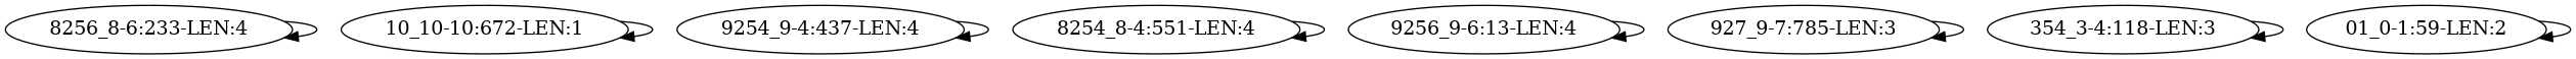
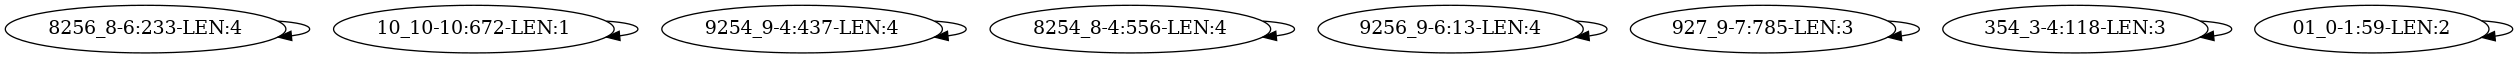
  digraph {
    "8256_8-6:233-LEN:4"
    n2 [label="10_10-10:672-LEN:1"]
    "9254_9-4:437-LEN:4"
-   "8254_8-4:551-LEN:4"
+   "8254_8-4:551-LEN:4" [label="8254_8-4:556-LEN:4"]
    "9256_9-6:13-LEN:4"
    "927_9-7:785-LEN:3"
    "354_3-4:118-LEN:3"
    "01_0-1:59-LEN:2"
    "8256_8-6:233-LEN:4" -> "8256_8-6:233-LEN:4"
    n2 -> n2
    "9254_9-4:437-LEN:4" -> "9254_9-4:437-LEN:4"
    "8254_8-4:551-LEN:4" -> "8254_8-4:551-LEN:4"
    "9256_9-6:13-LEN:4" -> "9256_9-6:13-LEN:4"
    "927_9-7:785-LEN:3" -> "927_9-7:785-LEN:3"
    "354_3-4:118-LEN:3" -> "354_3-4:118-LEN:3"
    "01_0-1:59-LEN:2" -> "01_0-1:59-LEN:2"
  }
